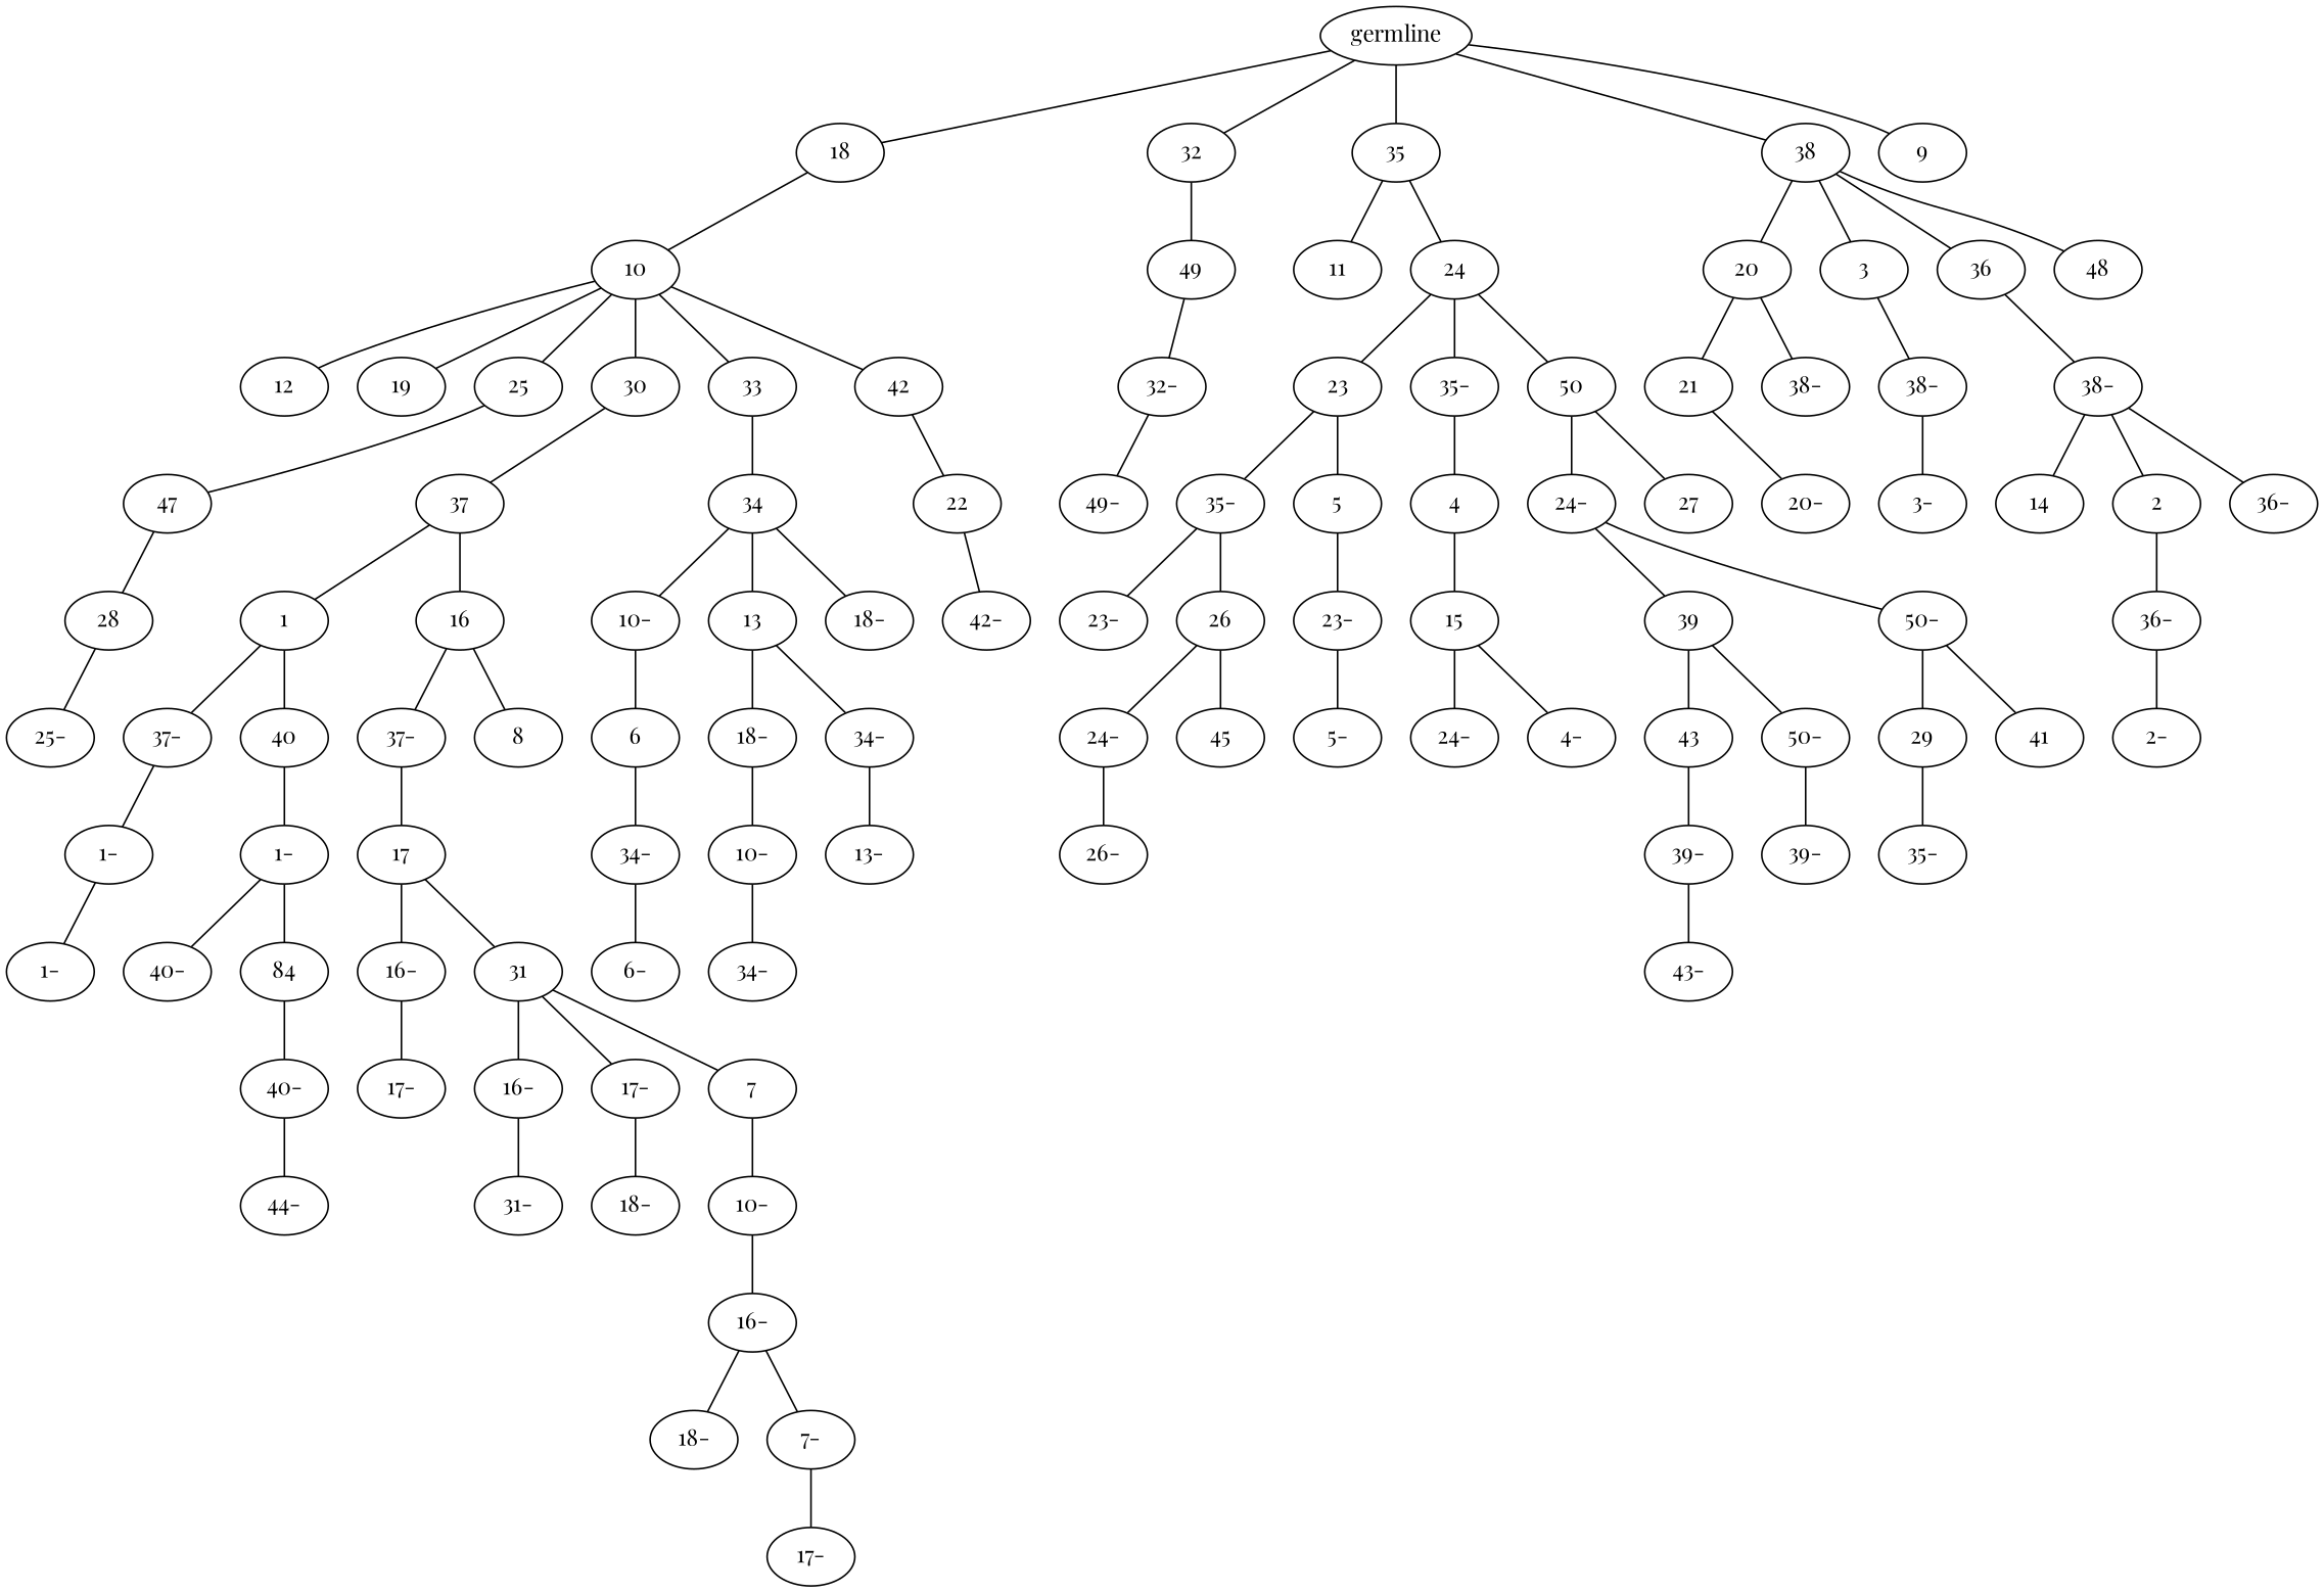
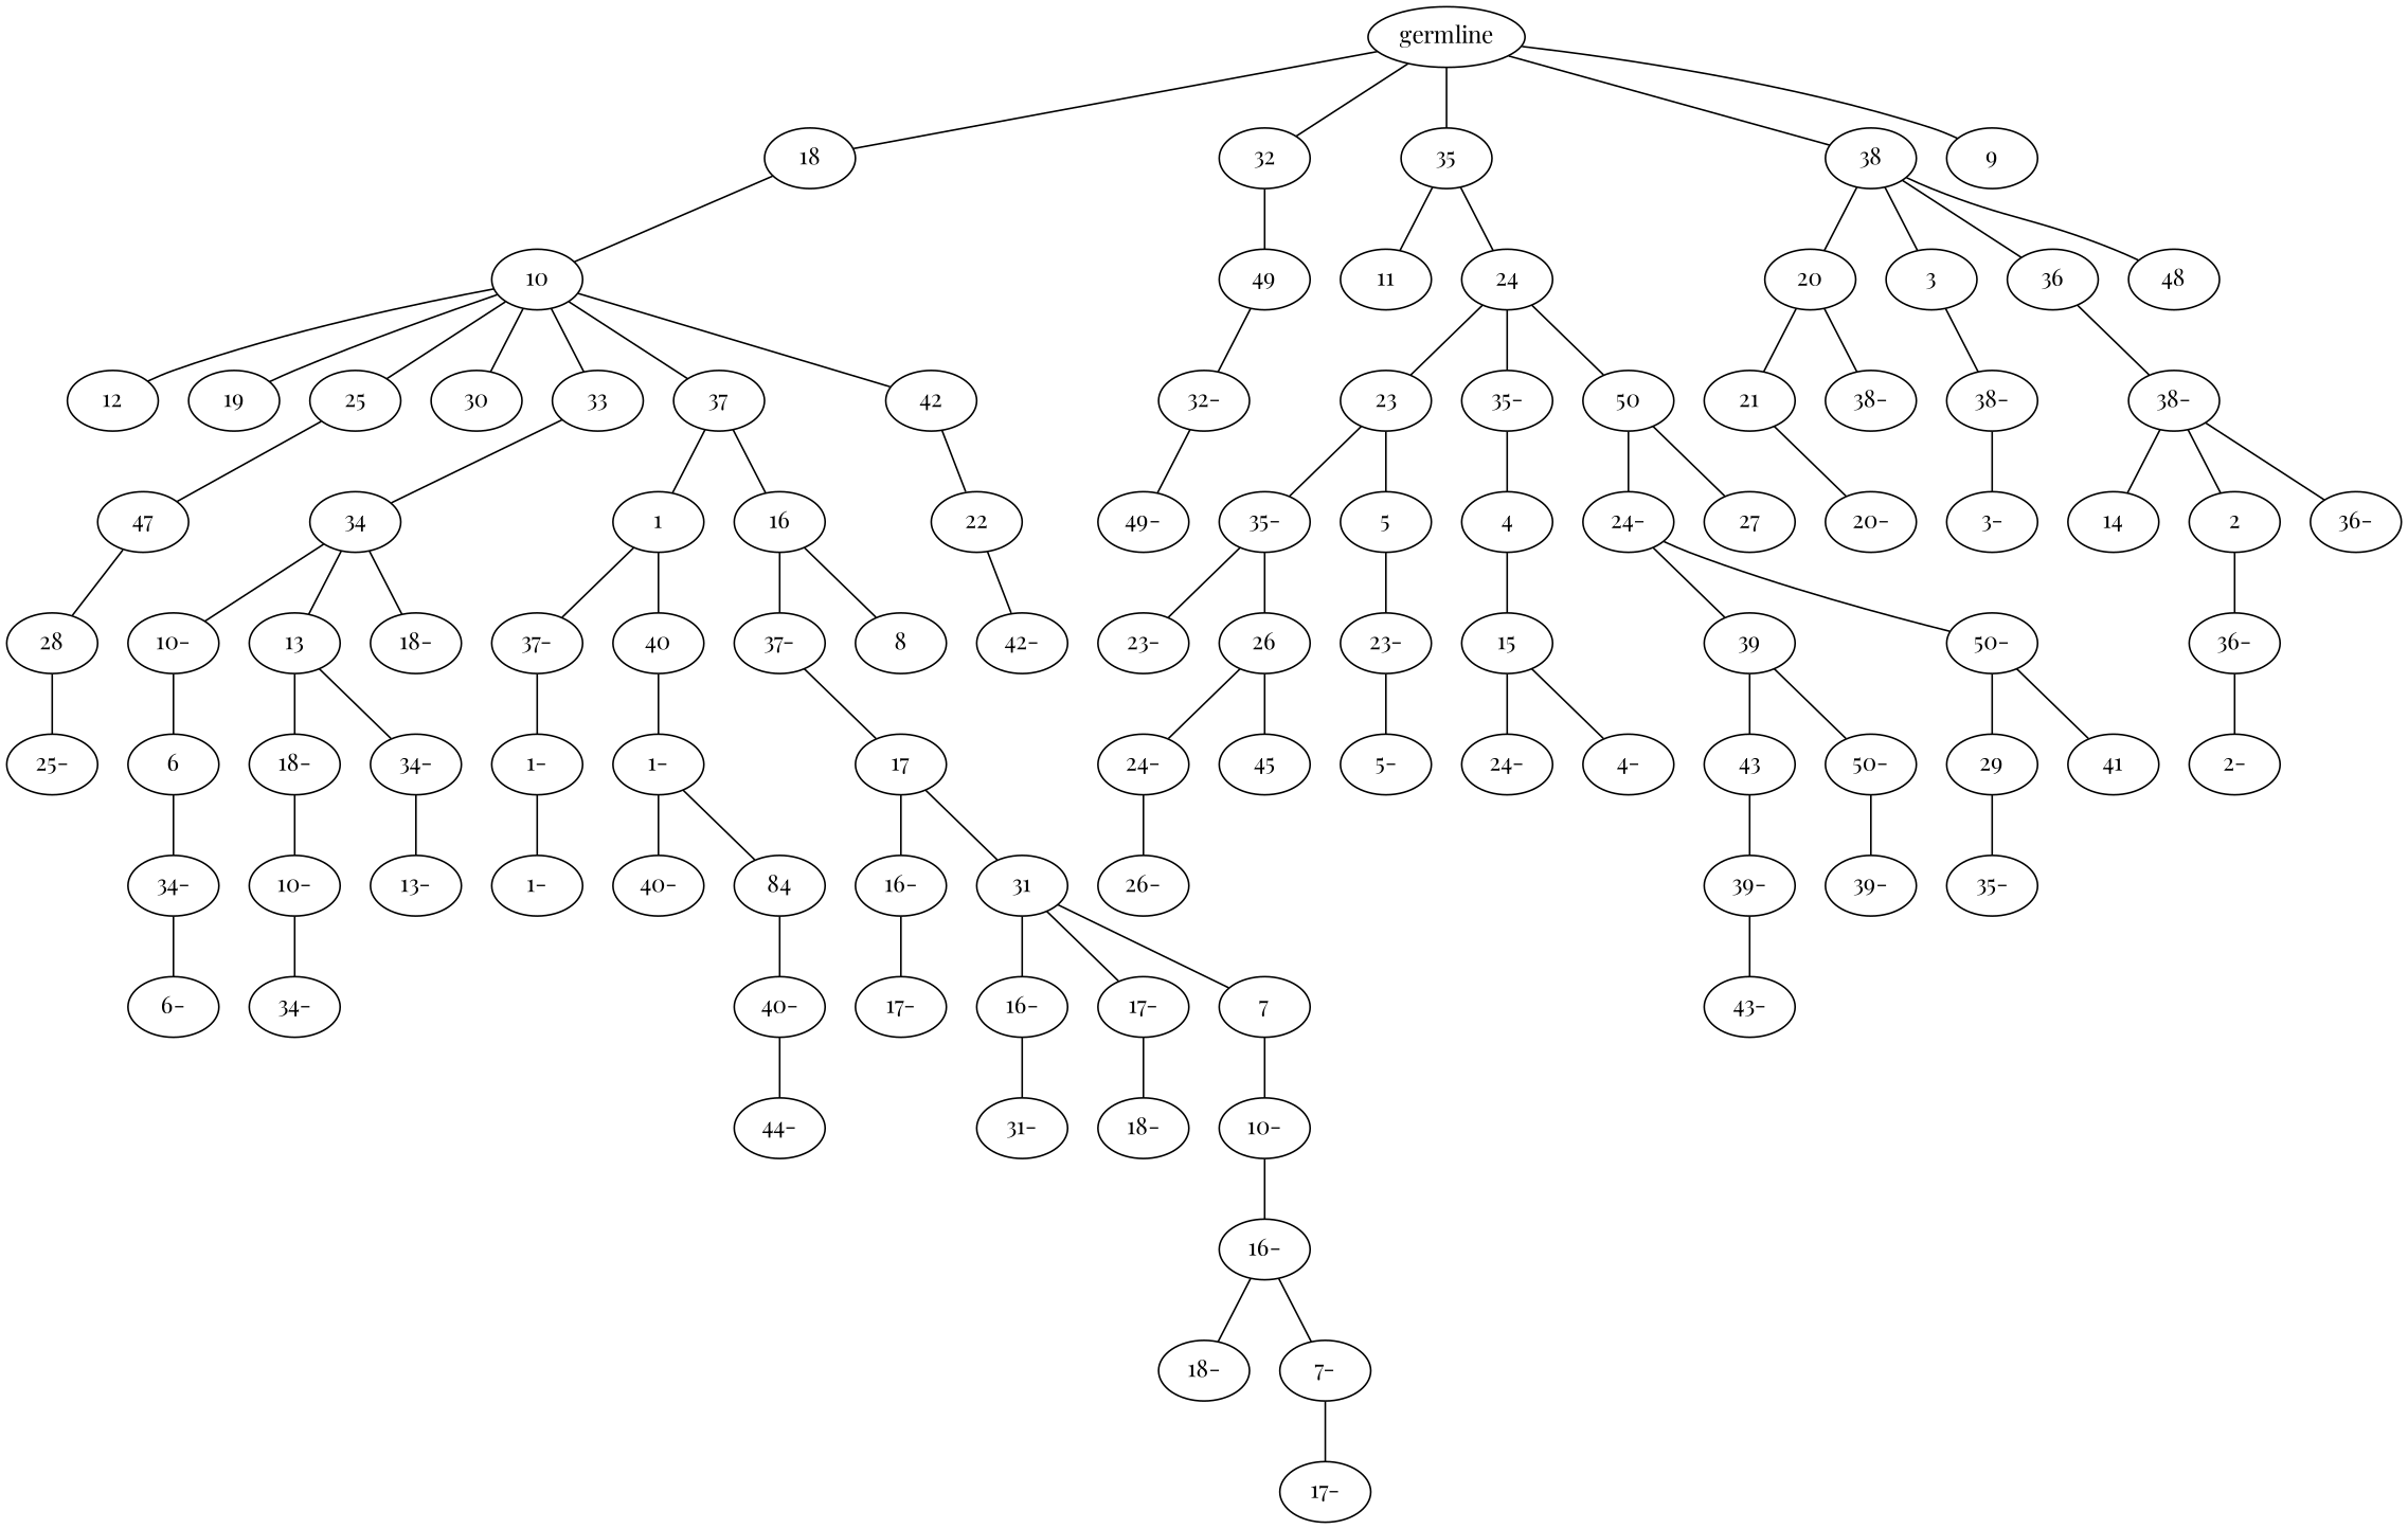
  graph {
    fontname="Playfair Display"
    node [fontname="Playfair Display"]
    edge [fontname="Playfair Display"]
    n1 [label=germline]
    n2 [label=18]
    n3 [label=32]
    n4 [label=35]
    n5 [label=38]
    n6 [label=9]
    n7 [label=10]
    n8 [label=49]
    n9 [label=11]
    n10 [label=24]
    n11 [label=20]
    n12 [label=3]
    n13 [label=36]
    n14 [label=48]
    n15 [label=12]
    n16 [label=19]
    n17 [label=25]
    n18 [label=30]
    n19 [label=33]
    n20 [label=37]
    n21 [label=42]
    n22 [label=47]
    n23 [label=34]
    n24 [label=1]
    n25 [label=16]
    n26 [label=22]
    n27 [label=28]
    n28 [label="25-"]
    n29 [label="10-"]
    n30 [label=13]
    n31 [label="18-"]
    n32 [label=6]
    n33 [label="18-"]
    n34 [label="34-"]
    n35 [label="34-"]
    n36 [label="6-"]
    n37 [label="10-"]
    n38 [label="13-"]
    n39 [label="34-"]
    n40 [label="37-"]
    n41 [label=40]
    n42 [label="37-"]
    n43 [label=8]
    n44 [label="1-"]
    n45 [label="1-"]
    n46 [label="1-"]
    n47 [label="40-"]
    n48 [label=84]
    n49 [label="40-"]
    n50 [label="44-"]
    n51 [label=17]
    n52 [label="16-"]
    n53 [label=31]
    n54 [label="17-"]
    n55 [label="16-"]
    n56 [label="17-"]
    n57 [label=7]
    n58 [label="31-"]
    n59 [label="18-"]
    n60 [label="10-"]
    n61 [label="16-"]
    n62 [label="18-"]
    n63 [label="7-"]
    n64 [label="17-"]
    n65 [label="42-"]
    n66 [label="32-"]
    n67 [label="49-"]
    n68 [label=23]
    n69 [label="35-"]
    n70 [label=50]
    n71 [label="35-"]
    n72 [label=5]
    n73 [label=4]
    n74 [label="24-"]
    n75 [label=27]
    n76 [label="23-"]
    n77 [label=26]
    n78 [label="23-"]
    n79 [label="24-"]
    n80 [label=45]
    n81 [label="26-"]
    n82 [label="5-"]
    n83 [label=15]
    n84 [label="24-"]
    n85 [label="4-"]
    n86 [label=39]
    n87 [label="50-"]
    n88 [label=43]
    n89 [label="50-"]
    n90 [label=29]
    n91 [label=41]
    n92 [label="39-"]
    n93 [label="39-"]
    n94 [label="43-"]
    n95 [label="35-"]
    n96 [label=21]
    n97 [label="38-"]
    n98 [label="38-"]
    n99 [label="38-"]
    n100 [label="20-"]
    n101 [label="3-"]
    n102 [label=14]
    n103 [label=2]
    n104 [label="36-"]
    n105 [label="36-"]
    n106 [label="2-"]
    n1 -- n2
    n1 -- n3
    n1 -- n4
    n1 -- n5
    n1 -- n6
    n2 -- n7
    n3 -- n8
    n4 -- n9
    n4 -- n10
    n5 -- n11
    n5 -- n12
    n5 -- n13
    n5 -- n14
    n7 -- n15
    n7 -- n16
    n7 -- n17
    n7 -- n18
    n7 -- n19
-   n18 -- n20
+   n7 -- n20
    n7 -- n21
    n8 -- n66
    n10 -- n68
    n10 -- n69
    n10 -- n70
    n11 -- n96
    n11 -- n97
    n12 -- n98
    n13 -- n99
    n17 -- n22
    n19 -- n23
    n20 -- n24
    n20 -- n25
    n21 -- n26
    n22 -- n27
    n23 -- n29
    n23 -- n30
    n23 -- n31
    n24 -- n40
    n24 -- n41
    n25 -- n42
    n25 -- n43
    n26 -- n65
    n27 -- n28
    n29 -- n32
    n30 -- n33
    n30 -- n34
    n32 -- n35
    n33 -- n37
    n34 -- n38
    n35 -- n36
    n37 -- n39
    n40 -- n44
    n41 -- n45
    n42 -- n51
    n44 -- n46
    n45 -- n47
    n45 -- n48
    n48 -- n49
    n49 -- n50
    n51 -- n52
    n51 -- n53
    n52 -- n54
    n53 -- n55
    n53 -- n56
    n53 -- n57
    n55 -- n58
    n56 -- n59
    n57 -- n60
    n60 -- n61
    n61 -- n62
    n61 -- n63
    n63 -- n64
    n66 -- n67
    n68 -- n71
    n68 -- n72
    n69 -- n73
    n70 -- n74
    n70 -- n75
    n71 -- n76
    n71 -- n77
    n72 -- n78
    n73 -- n83
    n74 -- n86
    n74 -- n87
    n77 -- n79
    n77 -- n80
    n78 -- n82
    n79 -- n81
    n83 -- n84
    n83 -- n85
    n86 -- n88
    n86 -- n89
    n87 -- n90
    n87 -- n91
    n88 -- n92
    n89 -- n93
    n90 -- n95
    n92 -- n94
    n96 -- n100
    n98 -- n101
    n99 -- n102
    n99 -- n103
    n99 -- n104
    n103 -- n105
    n105 -- n106
  }
